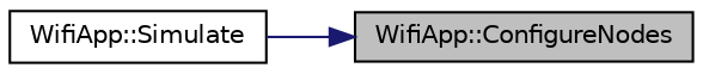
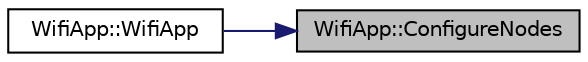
  digraph {
    rankdir=RL
    node [color=black fontname=Helvetica fontsize=10 shape=record style=filled]
    n1 [fillcolor=grey75 fontcolor=black height=0.2 label="WifiApp::ConfigureNodes" width=0.4]
-   n2 [fillcolor=white height=0.2 label="WifiApp::Simulate" width=0.4]
+   n2 [fillcolor=white height=0.2 label="WifiApp::WifiApp" width=0.4]
    n1 -> n2 [color=midnightblue dir=back fontname=Helvetica fontsize=10 labelfontname=Helvetica labelfontsize=10 style=solid]
  }
